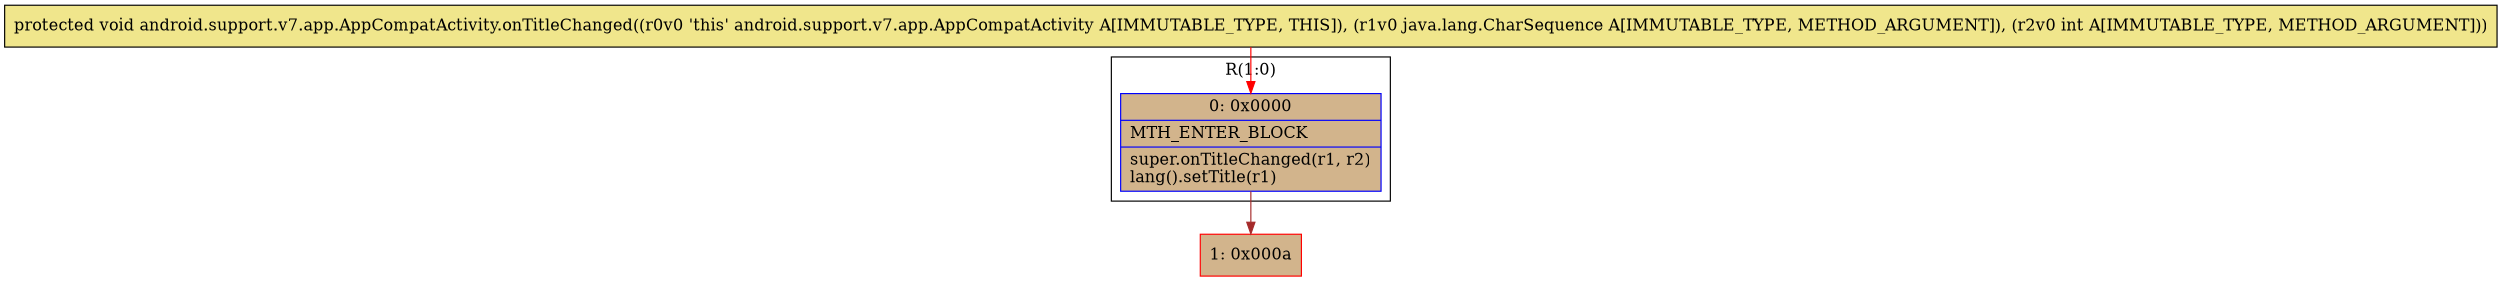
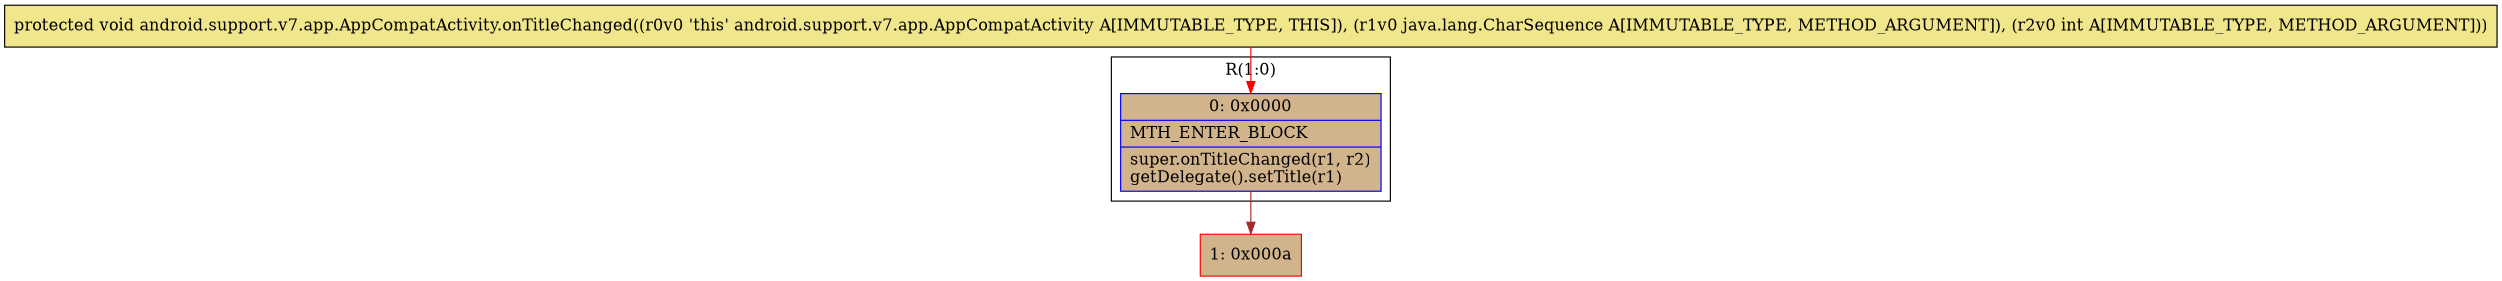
  digraph {
    node [shape=record style=filled fillcolor=tan]
-   n1 [color=blue label="{0\:\ 0x0000|MTH_ENTER_BLOCK\l|super.onTitleChanged(r1, r2)\llang().setTitle(r1)\l}"]
+   n1 [color=blue label="{0\:\ 0x0000|MTH_ENTER_BLOCK\l|super.onTitleChanged(r1, r2)\lgetDelegate().setTitle(r1)\l}"]
    n2 [color=red label="{1\:\ 0x000a}"]
    n3 [label="{protected void android.support.v7.app.AppCompatActivity.onTitleChanged((r0v0 'this' android.support.v7.app.AppCompatActivity A[IMMUTABLE_TYPE, THIS]), (r1v0 java.lang.CharSequence A[IMMUTABLE_TYPE, METHOD_ARGUMENT]), (r2v0 int A[IMMUTABLE_TYPE, METHOD_ARGUMENT])) }" fillcolor=khaki]
    subgraph cluster_1 {
      label="R(1:0)"
      n1
    }
    n1 -> n2 [color=brown]
    n3 -> n1 [color=red]
  }
